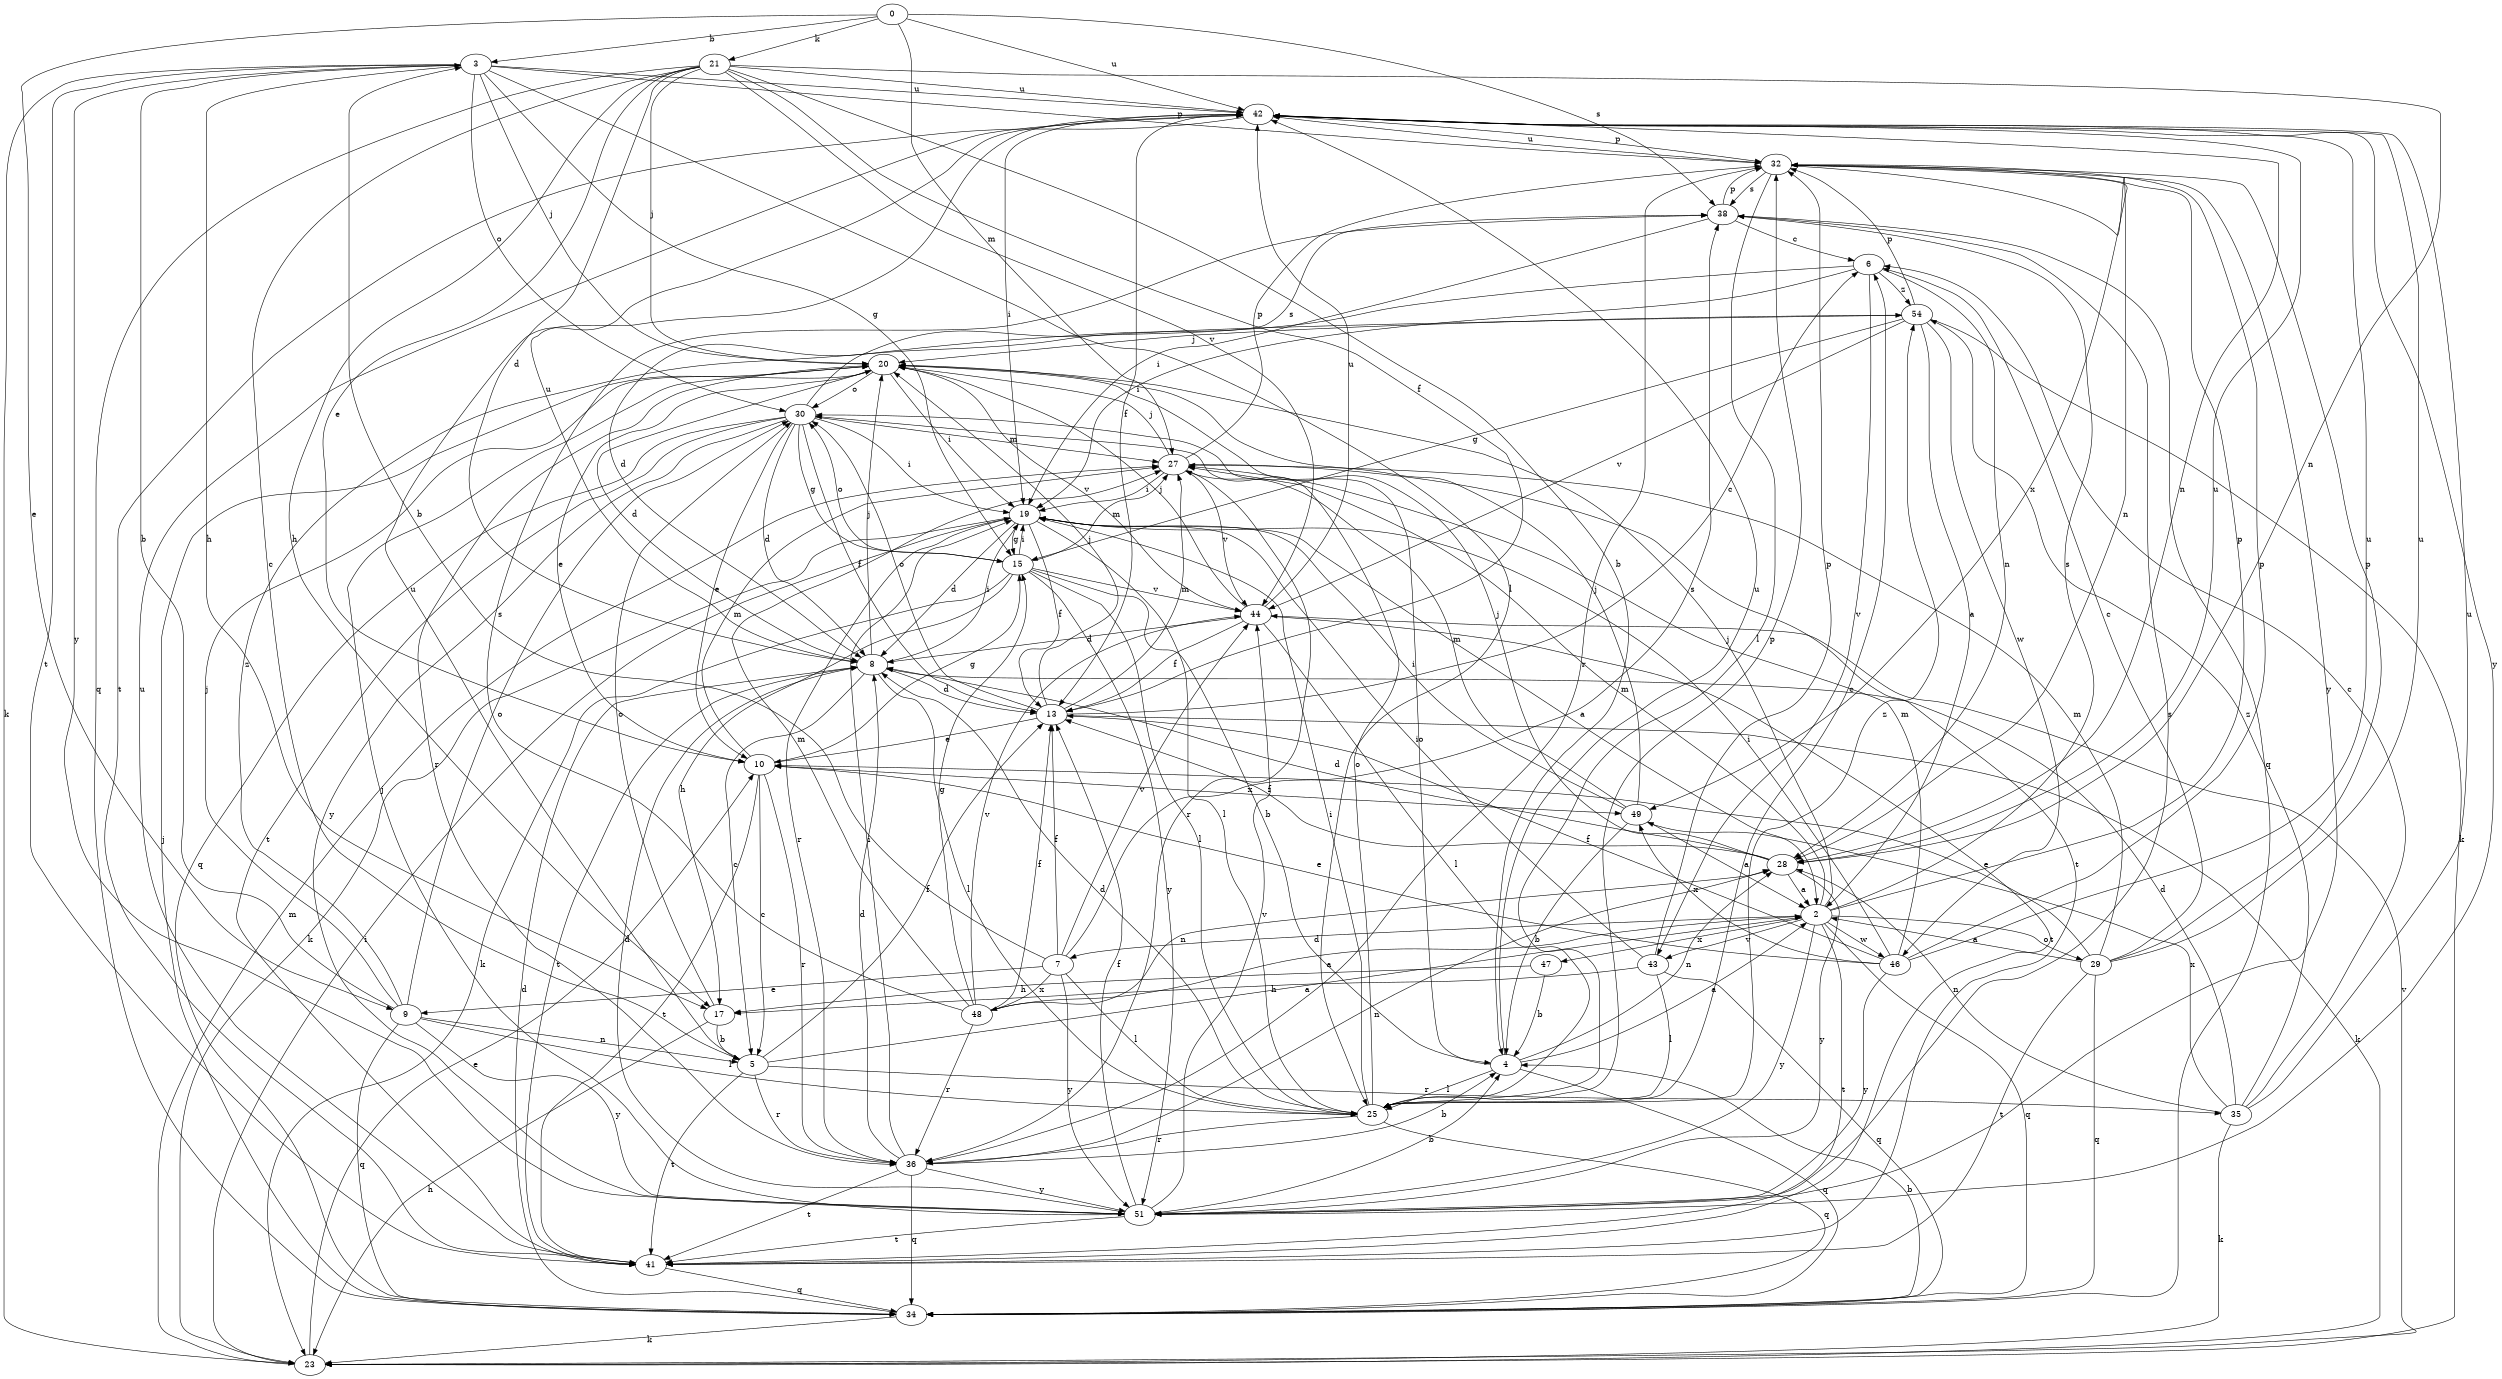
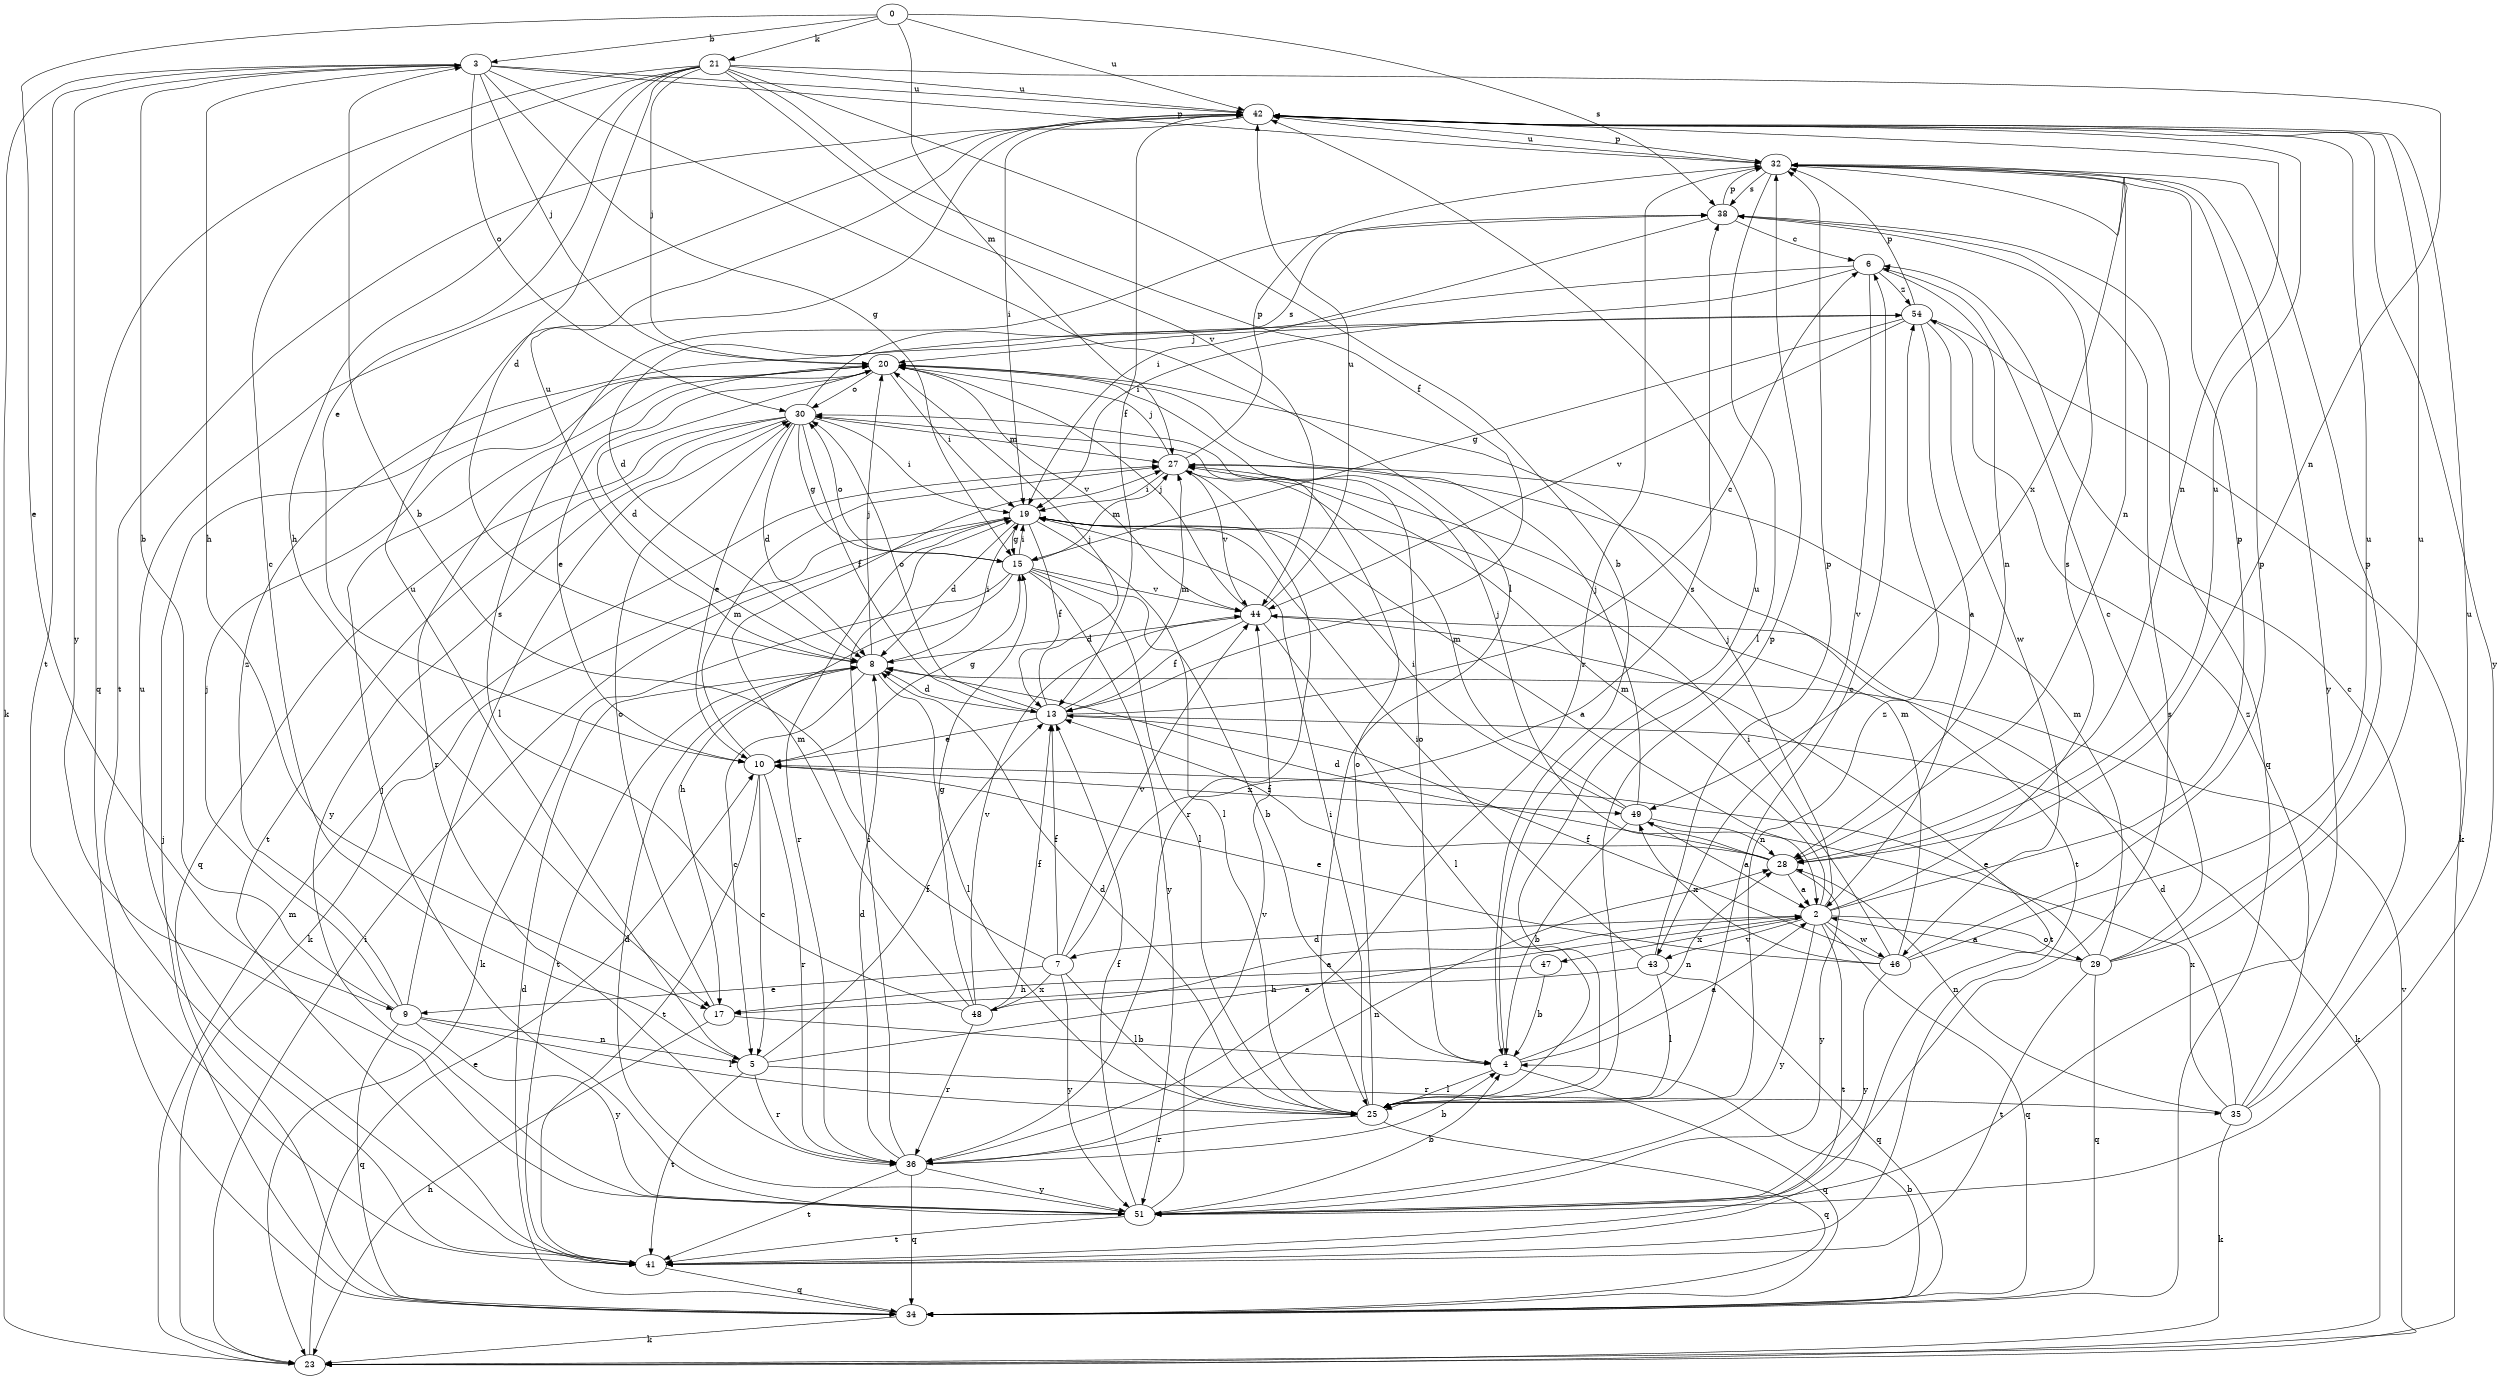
  strict digraph {
    0
    3
    9
    21
    27
    38
    42
    20
    32
    41
    51
    15
    17
    23
    25
    30
    5
    2
    13
    35
    36
    34
    54
    4
    28
    8
    44
    10
    19
    6
    7
    29
    43
    46
    47
    48
    49
    0 -> 3 [label=b]
    0 -> 9 [label=e]
    0 -> 21 [label=k]
    0 -> 27 [label=m]
    0 -> 38 [label=s]
    0 -> 42 [label=u]
    3 -> 42 [label=u]
    3 -> 20 [label=j]
    3 -> 32 [label=p]
    3 -> 41 [label=t]
    3 -> 51 [label=y]
    3 -> 15 [label=g]
    3 -> 17 [label=h]
    3 -> 23 [label=k]
    3 -> 25 [label=l]
    3 -> 30 [label=o]
    9 -> 3 [label=b]
    9 -> 20 [label=j]
    9 -> 51 [label=y]
    9 -> 25 [label=l]
-   9 -> 30 [label=o]
+   9 -> 30 [label=l]
    9 -> 5 [label=n]
    9 -> 34 [label=q]
    9 -> 54 [label=z]
    21 -> 42 [label=u]
    21 -> 20 [label=j]
    21 -> 17 [label=h]
    21 -> 5 [label=c]
    21 -> 13 [label=f]
    21 -> 34 [label=q]
    21 -> 4 [label=b]
    21 -> 28 [label=n]
    21 -> 8 [label=d]
    21 -> 44 [label=v]
    21 -> 10 [label=e]
    27 -> 20 [label=j]
    27 -> 32 [label=p]
    27 -> 41 [label=t]
    27 -> 36 [label=r]
    27 -> 44 [label=v]
    27 -> 19 [label=i]
    38 -> 32 [label=p]
    38 -> 34 [label=q]
    38 -> 19 [label=i]
    38 -> 6 [label=c]
    42 -> 32 [label=p]
    42 -> 41 [label=t]
    42 -> 51 [label=y]
    42 -> 13 [label=f]
    42 -> 28 [label=n]
    42 -> 19 [label=i]
    20 -> 30 [label=o]
    20 -> 36 [label=r]
    20 -> 8 [label=d]
    20 -> 44 [label=v]
    20 -> 10 [label=e]
    20 -> 19 [label=i]
    32 -> 38 [label=s]
    32 -> 42 [label=u]
    32 -> 51 [label=y]
    32 -> 25 [label=l]
    32 -> 36 [label=r]
    32 -> 28 [label=n]
    32 -> 49 [label=x]
    41 -> 42 [label=u]
    41 -> 34 [label=q]
    51 -> 38 [label=s]
    51 -> 20 [label=j]
    51 -> 41 [label=t]
    51 -> 13 [label=f]
    51 -> 4 [label=b]
    51 -> 8 [label=d]
    51 -> 44 [label=v]
    15 -> 27 [label=m]
    15 -> 51 [label=y]
    15 -> 17 [label=h]
    15 -> 23 [label=k]
    15 -> 25 [label=l]
    15 -> 30 [label=o]
    15 -> 4 [label=b]
    15 -> 44 [label=v]
    15 -> 19 [label=i]
    17 -> 23 [label=h]
    17 -> 30 [label=o]
-   17 -> 5 [label=b]
+   17 -> 4 [label=b]
    23 -> 27 [label=m]
    23 -> 44 [label=v]
    23 -> 10 [label=e]
    23 -> 19 [label=i]
    25 -> 32 [label=p]
    25 -> 30 [label=o]
    25 -> 36 [label=r]
    25 -> 34 [label=q]
    25 -> 54 [label=z]
    25 -> 8 [label=d]
    25 -> 19 [label=i]
    25 -> 6 [label=c]
    30 -> 27 [label=m]
    30 -> 38 [label=s]
    30 -> 41 [label=t]
    30 -> 51 [label=y]
    30 -> 15 [label=g]
    30 -> 13 [label=f]
    30 -> 34 [label=q]
    30 -> 8 [label=d]
    30 -> 10 [label=e]
    30 -> 19 [label=i]
    5 -> 42 [label=u]
    5 -> 41 [label=t]
    5 -> 2 [label=a]
    5 -> 13 [label=f]
    5 -> 35 [label=r]
    5 -> 36 [label=r]
    2 -> 27 [label=m]
    2 -> 38 [label=s]
    2 -> 20 [label=j]
    2 -> 32 [label=p]
    2 -> 41 [label=t]
    2 -> 51 [label=y]
    2 -> 34 [label=q]
    2 -> 7 [label=d]
    2 -> 29 [label=o]
    2 -> 43 [label=v]
    2 -> 46 [label=w]
    2 -> 47 [label=x]
    13 -> 27 [label=m]
    13 -> 20 [label=j]
    13 -> 23 [label=k]
    13 -> 30 [label=o]
-   8 -> 13 [label=d]
+   13 -> 8 [label=d]
    13 -> 10 [label=e]
    13 -> 6 [label=c]
    35 -> 42 [label=u]
    35 -> 23 [label=k]
    35 -> 54 [label=z]
    35 -> 28 [label=n]
    35 -> 8 [label=d]
    35 -> 6 [label=c]
    35 -> 49 [label=x]
    36 -> 41 [label=t]
    36 -> 51 [label=y]
    36 -> 34 [label=q]
    36 -> 4 [label=b]
    36 -> 28 [label=n]
    36 -> 8 [label=d]
    36 -> 19 [label=i]
    34 -> 20 [label=j]
    34 -> 23 [label=k]
    34 -> 4 [label=b]
    34 -> 8 [label=d]
    54 -> 20 [label=j]
    54 -> 32 [label=p]
    54 -> 15 [label=g]
    54 -> 23 [label=k]
    54 -> 2 [label=a]
    54 -> 44 [label=v]
    54 -> 46 [label=w]
    4 -> 42 [label=u]
    4 -> 25 [label=l]
    4 -> 30 [label=o]
    4 -> 2 [label=a]
    4 -> 34 [label=q]
    4 -> 28 [label=n]
    28 -> 42 [label=u]
    28 -> 20 [label=j]
    28 -> 51 [label=y]
    28 -> 2 [label=a]
    28 -> 13 [label=f]
    28 -> 8 [label=d]
    8 -> 42 [label=u]
    8 -> 20 [label=j]
    8 -> 41 [label=t]
    8 -> 25 [label=l]
    8 -> 5 [label=c]
    8 -> 19 [label=i]
    44 -> 42 [label=u]
    44 -> 20 [label=j]
    44 -> 41 [label=t]
    44 -> 25 [label=l]
    44 -> 13 [label=f]
    44 -> 8 [label=d]
    10 -> 27 [label=m]
    10 -> 41 [label=t]
    10 -> 15 [label=g]
    10 -> 5 [label=c]
    10 -> 36 [label=r]
    10 -> 49 [label=x]
    19 -> 15 [label=g]
    19 -> 23 [label=k]
    19 -> 25 [label=l]
    19 -> 2 [label=a]
    19 -> 13 [label=f]
    19 -> 36 [label=r]
    19 -> 8 [label=d]
    6 -> 54 [label=z]
    6 -> 28 [label=n]
    6 -> 8 [label=d]
    6 -> 19 [label=i]
    6 -> 43 [label=v]
    7 -> 3 [label=b]
    7 -> 9 [label=e]
    7 -> 38 [label=s]
    7 -> 51 [label=y]
    7 -> 25 [label=l]
    7 -> 13 [label=f]
    7 -> 44 [label=v]
    7 -> 48 [label=x]
    29 -> 27 [label=m]
    29 -> 42 [label=u]
    29 -> 32 [label=p]
    29 -> 41 [label=t]
    29 -> 2 [label=a]
    29 -> 34 [label=q]
    29 -> 10 [label=e]
    29 -> 6 [label=c]
    43 -> 32 [label=p]
    43 -> 17 [label=h]
    43 -> 25 [label=l]
    43 -> 34 [label=q]
    43 -> 19 [label=i]
    46 -> 27 [label=m]
    46 -> 42 [label=u]
    46 -> 32 [label=p]
    46 -> 51 [label=y]
    46 -> 13 [label=f]
    46 -> 10 [label=e]
    46 -> 19 [label=i]
    46 -> 49 [label=x]
    47 -> 17 [label=h]
    47 -> 4 [label=b]
    48 -> 27 [label=m]
    48 -> 38 [label=s]
    48 -> 15 [label=g]
    48 -> 2 [label=a]
    48 -> 13 [label=f]
    48 -> 36 [label=r]
    48 -> 44 [label=v]
    49 -> 27 [label=m]
    49 -> 20 [label=j]
    49 -> 2 [label=a]
    49 -> 4 [label=b]
-   48 -> 28 [label=n]
+   49 -> 28 [label=n]
    49 -> 19 [label=i]
  }
